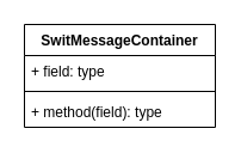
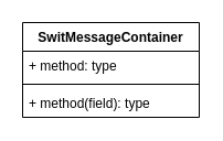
  <mxCell id="0" />
  <mxCell id="1" parent="0" />
  <mxCell id="2" value="SwitMessageContainer" style="swimlane;fontStyle=1;align=center;verticalAlign=top;childLayout=stackLayout;horizontal=1;startSize=26;horizontalStack=0;resizeParent=1;resizeParentMax=0;resizeLast=0;collapsible=1;marginBottom=0;" vertex="1" parent="1"><mxGeometry x="20" y="20" width="160" height="86" as="geometry" /></mxCell>
- <mxCell id="3" value="+ field: type" style="text;strokeColor=none;fillColor=none;align=left;verticalAlign=top;spacingLeft=4;spacingRight=4;overflow=hidden;rotatable=0;points=[[0,0.5],[1,0.5]];portConstraint=eastwest;" vertex="1" parent="2"><mxGeometry y="26" width="160" height="26" as="geometry" /></mxCell>
+ <mxCell id="3" value="+ method: type" style="text;strokeColor=none;fillColor=none;align=left;verticalAlign=top;spacingLeft=4;spacingRight=4;overflow=hidden;rotatable=0;points=[[0,0.5],[1,0.5]];portConstraint=eastwest;" vertex="1" parent="2"><mxGeometry y="26" width="160" height="26" as="geometry" /></mxCell>
  <mxCell id="4" value="" style="line;strokeWidth=1;fillColor=none;align=left;verticalAlign=middle;spacingTop=-1;spacingLeft=3;spacingRight=3;rotatable=0;labelPosition=right;points=[];portConstraint=eastwest;" vertex="1" parent="2"><mxGeometry y="52" width="160" height="8" as="geometry" /></mxCell>
  <mxCell id="5" value="+ method(field): type" style="text;strokeColor=none;fillColor=none;align=left;verticalAlign=top;spacingLeft=4;spacingRight=4;overflow=hidden;rotatable=0;points=[[0,0.5],[1,0.5]];portConstraint=eastwest;" vertex="1" parent="2"><mxGeometry y="60" width="160" height="26" as="geometry" /></mxCell>
